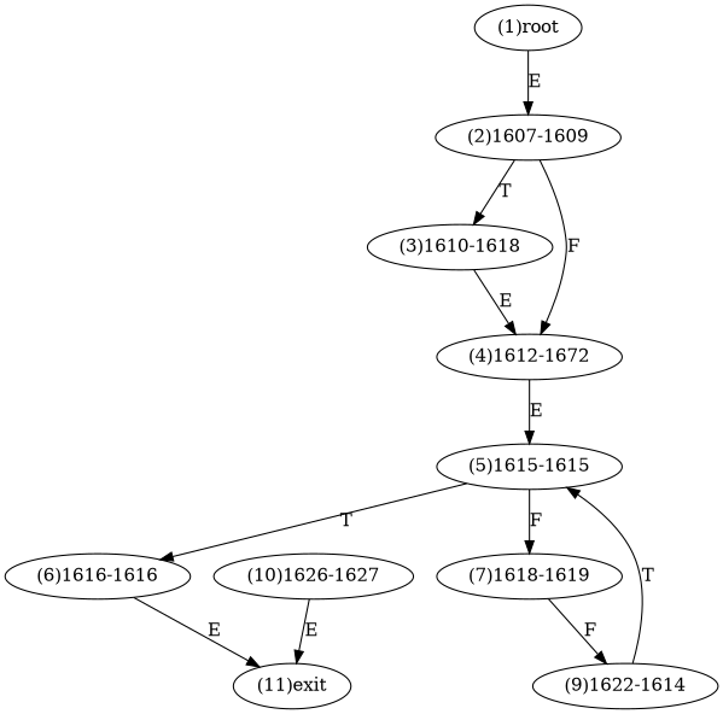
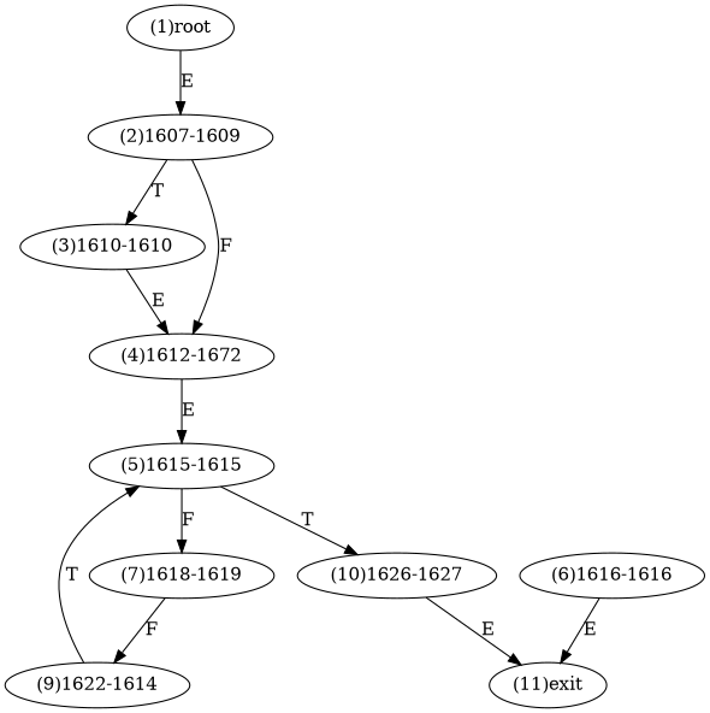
  digraph {
    n1 [label="(1)root"]
    n2 [label="(2)1607-1609"]
-   n3 [label="(3)1610-1618"]
+   n3 [label="(3)1610-1610"]
    n4 [label="(4)1612-1672"]
    n5 [label="(5)1615-1615"]
    n6 [label="(6)1616-1616"]
    n7 [label="(7)1618-1619"]
    n8 [label="(11)exit"]
    n9 [label="(9)1622-1614"]
    n10 [label="(10)1626-1627"]
    n1 -> n2 [label=E]
    n2 -> n3 [label=T]
    n2 -> n4 [label=F]
    n3 -> n4 [label=E]
    n4 -> n5 [label=E]
-   n5 -> n6 [label=T]
+   n5 -> n10 [label=T]
    n5 -> n7 [label=F]
    n6 -> n8 [label=E]
    n7 -> n9 [label=F]
    n9 -> n5 [label=T]
    n10 -> n8 [label=E]
  }
